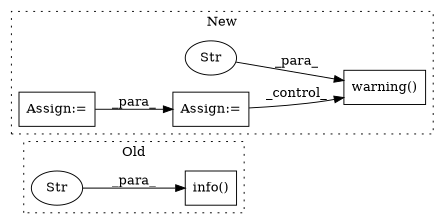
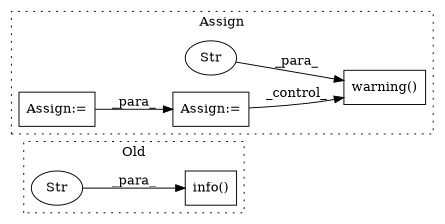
  digraph {
    rankdir=LR
    node [a=75 l=3 shape=box]
    n1 [l="12,1" label="info()" s="4992,5025"]
    n2 [a=66 l=21 label=Str s=5004 shape=ellipse]
    n3 [l="15,1" label="warning()" s="5545,5591"]
    n4 [a=66 l=31 label=Str s=5560 shape=ellipse]
    n5 [a=68 label="Assign:=" s=5452]
    n6 [a=68 label="Assign:=" s=5412]
    subgraph cluster_1 {
      label=Old
      style=dotted
      n1
      n2
    }
    subgraph cluster_2 {
-     label=New
+     label=Assign
      style=dotted
      n3
      n4
      n5
      n6
    }
    n2 -> n1 [label=_para_]
    n4 -> n3 [label=_para_]
    n5 -> n3 [label=_control_]
    n6 -> n5 [label=_para_]
  }
